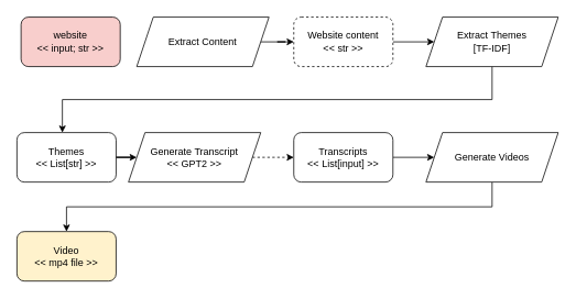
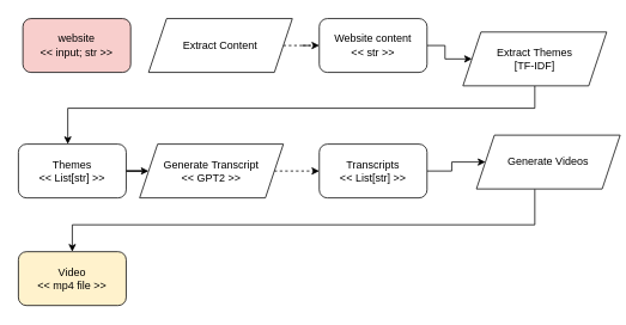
  <mxCell id="0" />
  <mxCell id="1" parent="0" />
  <mxCell id="2" value="website&lt;br&gt;&amp;lt;&amp;lt; input; str &amp;gt;&amp;gt;" style="rounded=1;whiteSpace=wrap;html=1;fillColor=#f8cecc;" parent="1" vertex="1"><mxGeometry x="25" y="20" width="120" height="60" as="geometry" /></mxCell>
- <mxCell id="3" style="edgeStyle=orthogonalEdgeStyle;rounded=0;orthogonalLoop=1;jettySize=auto;html=1;" parent="1" source="4" target="6" edge="1"><mxGeometry relative="1" as="geometry" /></mxCell>
+ <mxCell id="3" style="edgeStyle=orthogonalEdgeStyle;rounded=0;orthogonalLoop=1;jettySize=auto;html=1;dashed=1;" parent="1" source="4" target="6" edge="1"><mxGeometry relative="1" as="geometry" /></mxCell>
  <mxCell id="4" value="Extract Content" style="shape=parallelogram;perimeter=parallelogramPerimeter;whiteSpace=wrap;html=1;fixedSize=1;" parent="1" vertex="1"><mxGeometry x="165" y="20" width="160" height="60" as="geometry" /></mxCell>
  <mxCell id="5" style="edgeStyle=orthogonalEdgeStyle;rounded=0;orthogonalLoop=1;jettySize=auto;html=1;" parent="1" source="6" target="8" edge="1"><mxGeometry relative="1" as="geometry" /></mxCell>
- <mxCell id="6" value="Website content&lt;br&gt;&amp;lt;&amp;lt; str &amp;gt;&amp;gt;" style="rounded=1;whiteSpace=wrap;html=1;dashed=1;" parent="1" vertex="1"><mxGeometry x="355" y="20" width="120" height="60" as="geometry" /></mxCell>
+ <mxCell id="6" value="Website content&lt;br&gt;&amp;lt;&amp;lt; str &amp;gt;&amp;gt;" style="rounded=1;whiteSpace=wrap;html=1;" parent="1" vertex="1"><mxGeometry x="355" y="20" width="120" height="60" as="geometry" /></mxCell>
  <mxCell id="7" style="edgeStyle=orthogonalEdgeStyle;rounded=0;orthogonalLoop=1;jettySize=auto;html=1;" parent="1" source="8" target="10" edge="1"><mxGeometry relative="1" as="geometry"><Array as="points"><mxPoint x="595" y="120" /><mxPoint x="75" y="120" /></Array></mxGeometry></mxCell>
- <mxCell id="8" value="Extract Themes&lt;br&gt;[TF-IDF]" style="shape=parallelogram;perimeter=parallelogramPerimeter;whiteSpace=wrap;html=1;fixedSize=1;" parent="1" vertex="1"><mxGeometry x="515" y="20" width="160" height="60" as="geometry" /></mxCell>
+ <mxCell id="8" value="Extract Themes&lt;br&gt;[TF-IDF]" style="shape=parallelogram;perimeter=parallelogramPerimeter;whiteSpace=wrap;html=1;fixedSize=1;" parent="1" vertex="1"><mxGeometry x="515" y="35" width="160" height="60" as="geometry" /></mxCell>
  <mxCell id="9" style="edgeStyle=orthogonalEdgeStyle;rounded=0;orthogonalLoop=1;jettySize=auto;html=1;" parent="1" source="10" target="12" edge="1"><mxGeometry relative="1" as="geometry" /></mxCell>
  <mxCell id="10" value="Themes&lt;br&gt;&amp;lt;&amp;lt; List[str] &amp;gt;&amp;gt;" style="rounded=1;whiteSpace=wrap;html=1;" parent="1" vertex="1"><mxGeometry x="20" y="160" width="120" height="60" as="geometry" /></mxCell>
  <mxCell id="11" style="edgeStyle=orthogonalEdgeStyle;rounded=0;orthogonalLoop=1;jettySize=auto;html=1;dashed=1;" parent="1" source="12" target="14" edge="1"><mxGeometry relative="1" as="geometry" /></mxCell>
  <mxCell id="12" value="Generate Transcript&lt;br&gt;&amp;lt;&amp;lt; GPT2 &amp;gt;&amp;gt;" style="shape=parallelogram;perimeter=parallelogramPerimeter;whiteSpace=wrap;html=1;fixedSize=1;" parent="1" vertex="1"><mxGeometry x="155" y="160" width="160" height="60" as="geometry" /></mxCell>
  <mxCell id="13" style="edgeStyle=orthogonalEdgeStyle;rounded=0;orthogonalLoop=1;jettySize=auto;html=1;" parent="1" source="14" target="16" edge="1"><mxGeometry relative="1" as="geometry" /></mxCell>
- <mxCell id="14" value="Transcripts&lt;br&gt;&amp;lt;&amp;lt; List[input] &amp;gt;&amp;gt;" style="rounded=1;whiteSpace=wrap;html=1;" parent="1" vertex="1"><mxGeometry x="355" y="160" width="120" height="60" as="geometry" /></mxCell>
+ <mxCell id="14" value="Transcripts&lt;br&gt;&amp;lt;&amp;lt; List[str] &amp;gt;&amp;gt;" style="rounded=1;whiteSpace=wrap;html=1;" parent="1" vertex="1"><mxGeometry x="355" y="160" width="120" height="60" as="geometry" /></mxCell>
  <mxCell id="15" style="edgeStyle=orthogonalEdgeStyle;rounded=0;orthogonalLoop=1;jettySize=auto;html=1;" parent="1" source="16" target="17" edge="1"><mxGeometry relative="1" as="geometry"><Array as="points"><mxPoint x="595" y="250" /><mxPoint x="80" y="250" /></Array></mxGeometry></mxCell>
- <mxCell id="16" value="Generate Videos" style="shape=parallelogram;perimeter=parallelogramPerimeter;whiteSpace=wrap;html=1;fixedSize=1;" parent="1" vertex="1"><mxGeometry x="515" y="160" width="160" height="60" as="geometry" /></mxCell>
+ <mxCell id="16" value="Generate Videos" style="shape=parallelogram;perimeter=parallelogramPerimeter;whiteSpace=wrap;html=1;fixedSize=1;" parent="1" vertex="1"><mxGeometry x="530" y="150" width="160" height="60" as="geometry" /></mxCell>
  <mxCell id="17" value="Video&lt;br&gt;&amp;lt;&amp;lt; mp4 file &amp;gt;&amp;gt;" style="rounded=1;whiteSpace=wrap;html=1;fillColor=#fff2cc;" parent="1" vertex="1"><mxGeometry x="20" y="280" width="120" height="60" as="geometry" /></mxCell>
